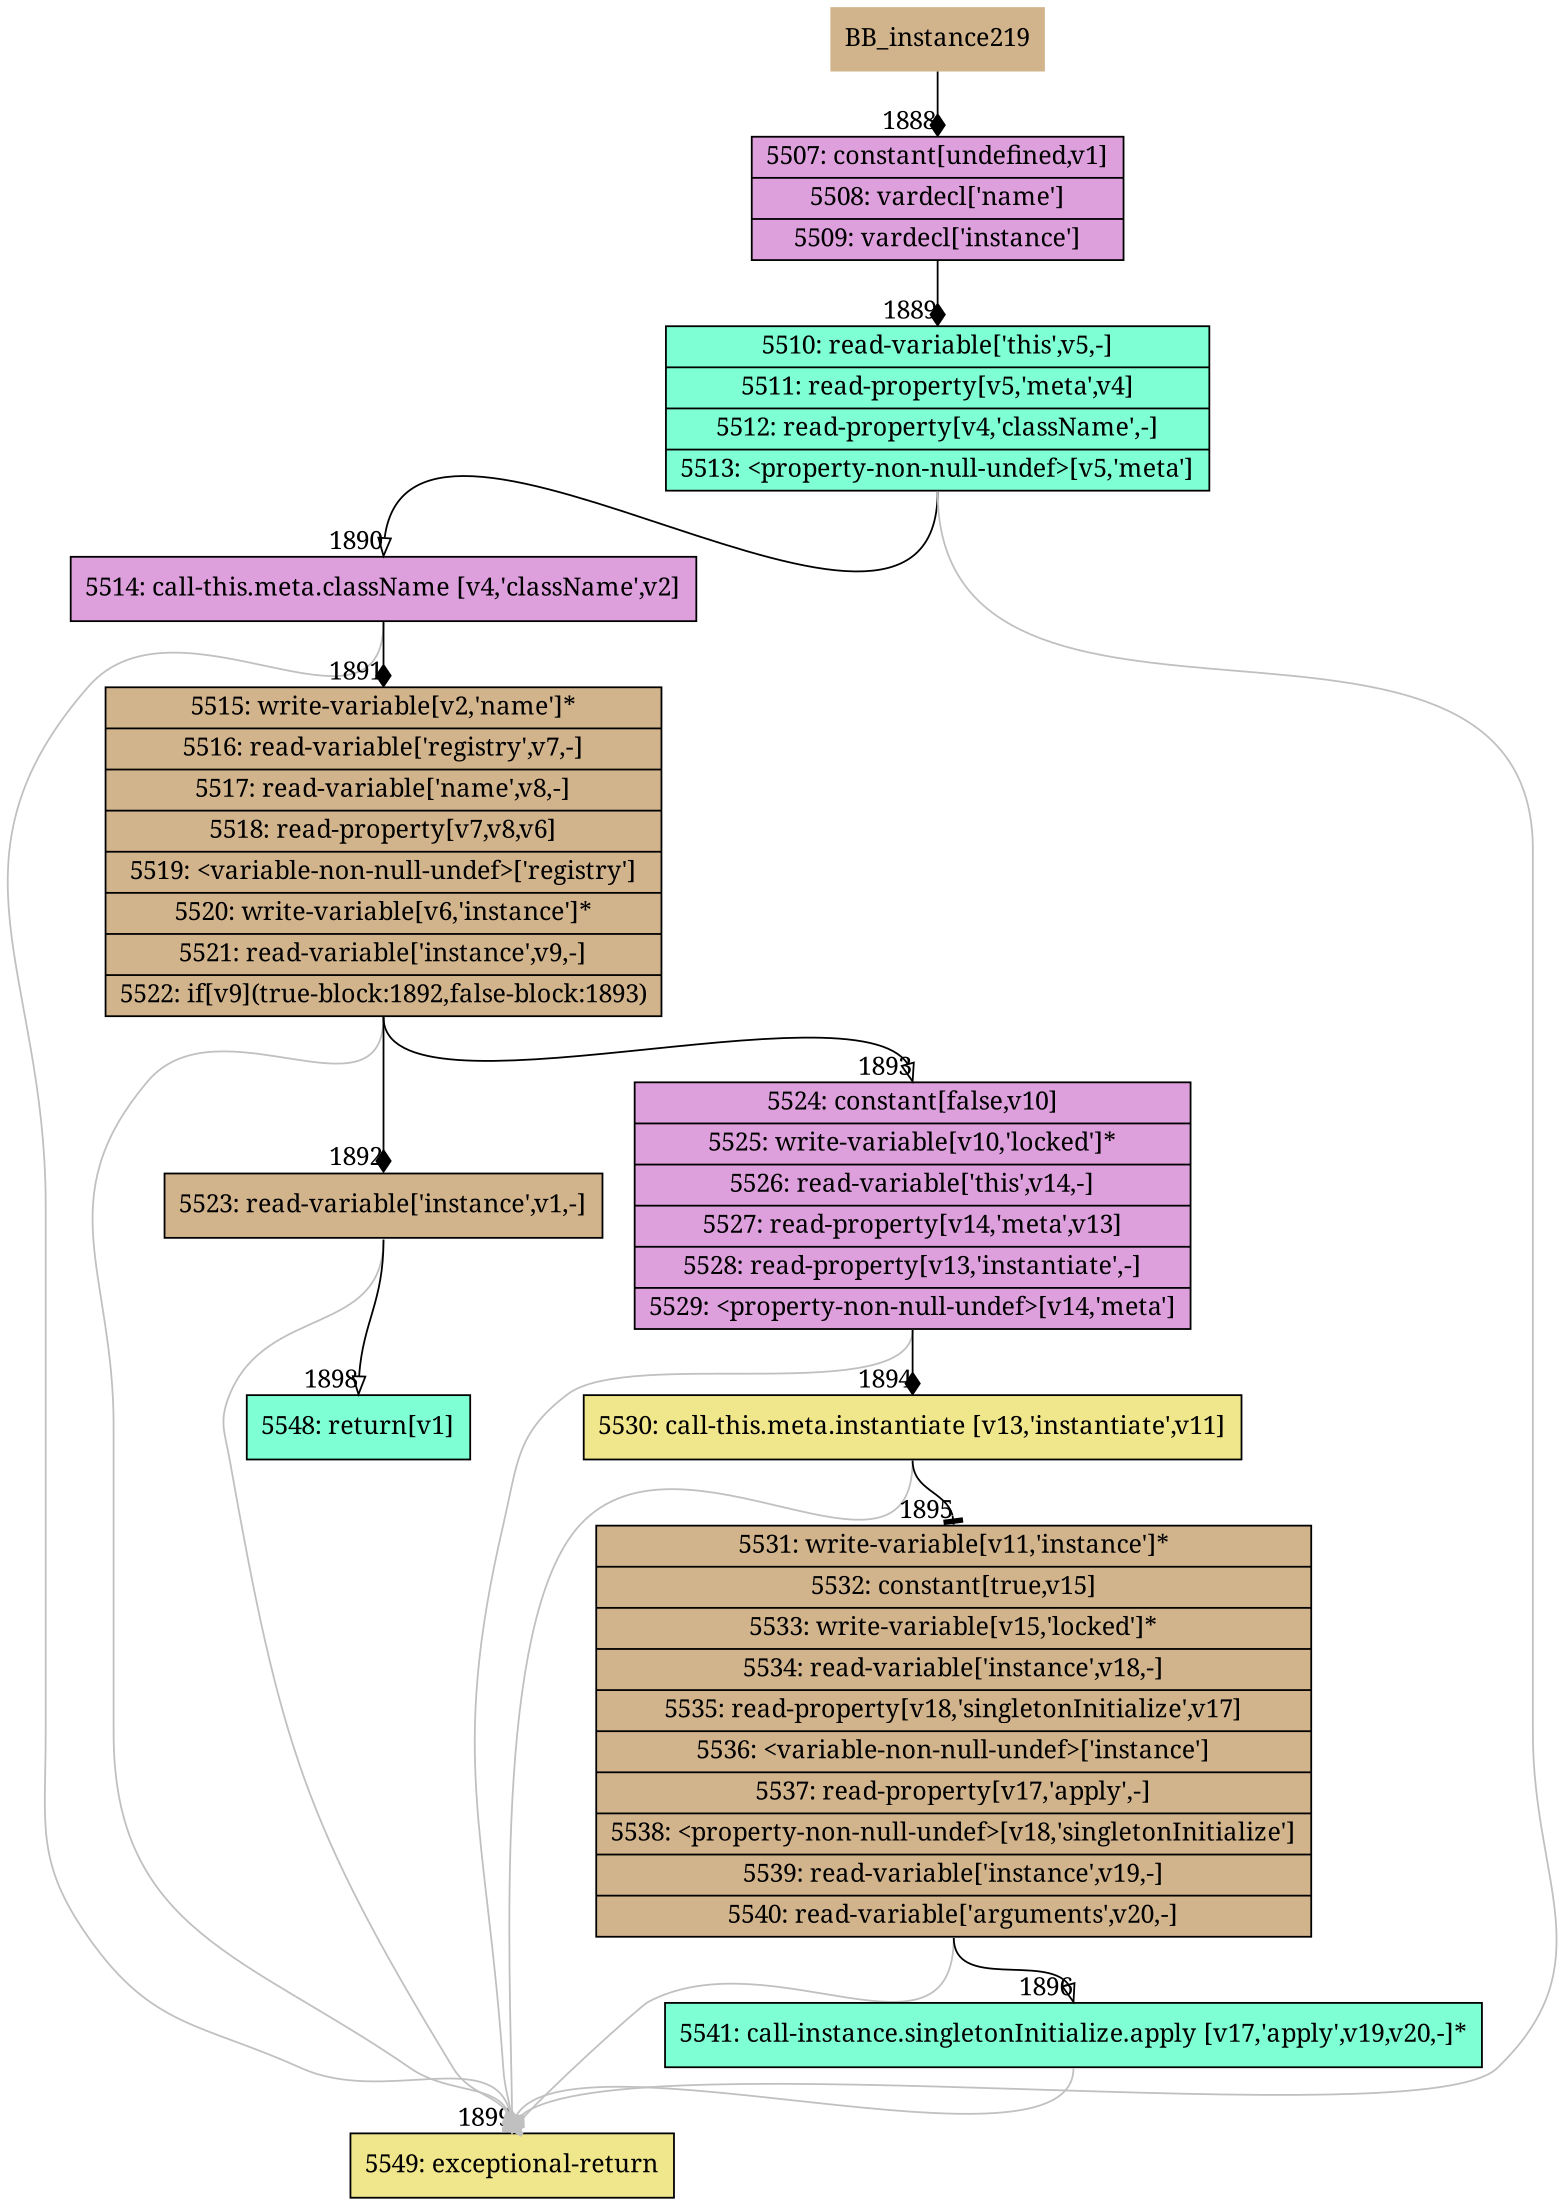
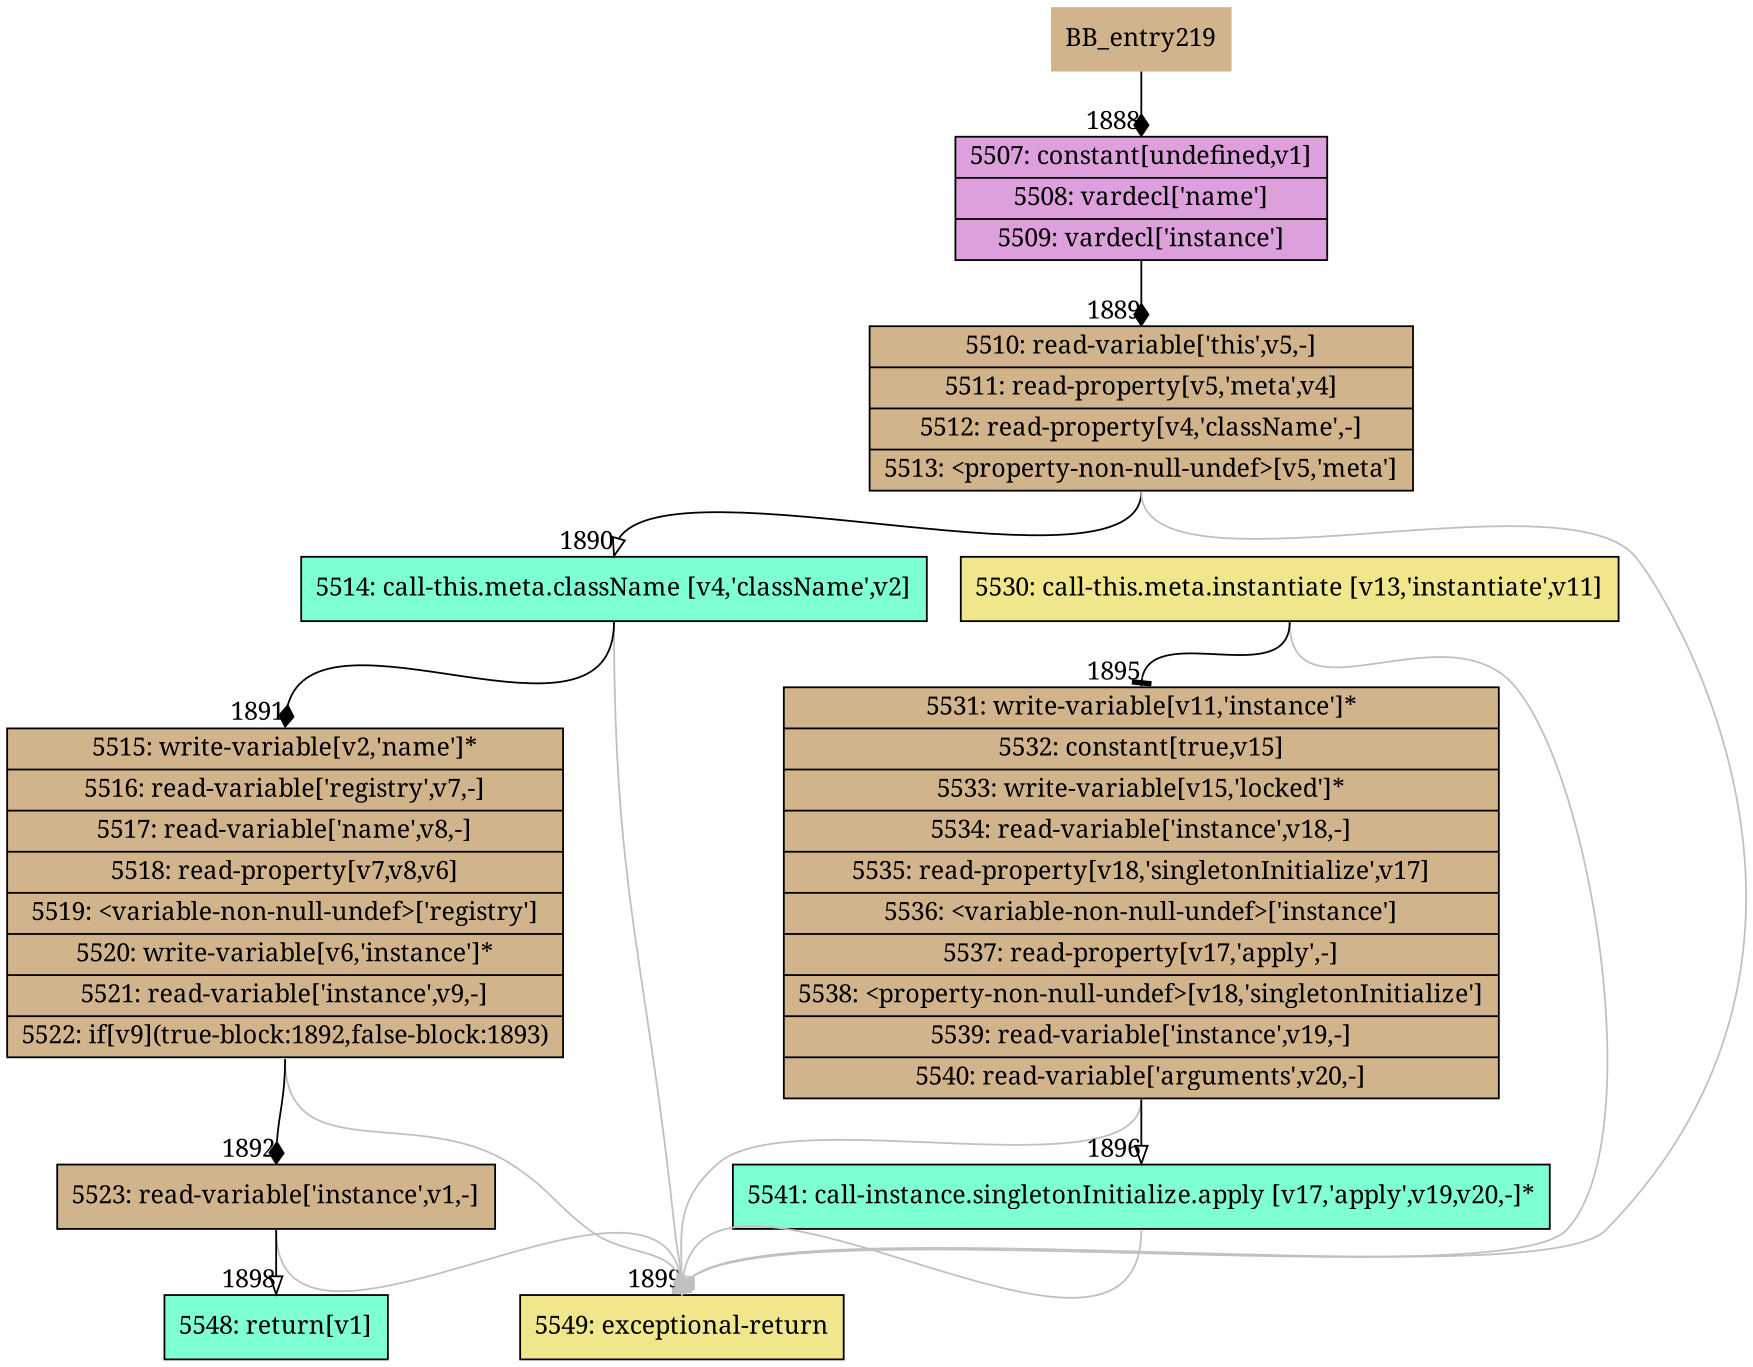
  digraph {
    fontname="Noto Serif"
    rankdir=TD
    node [fillcolor=tan fontname="Noto Serif" shape=record style=filled]
    edge [arrowhead=diamond fontname="Noto Serif" headport=n tailport=s]
-   BB_entry219 [shape=none label=BB_instance219]
+   BB_entry219 [shape=none]
    n2 [fillcolor=plum label="{5507: constant[undefined,v1]|5508: vardecl['name']|5509: vardecl['instance']}"]
-   n3 [fillcolor=aquamarine label="{5510: read-variable['this',v5,-]|5511: read-property[v5,'meta',v4]|5512: read-property[v4,'className',-]|5513: \<property-non-null-undef\>[v5,'meta']}"]
-   n4 [fillcolor=plum label="{5514: call-this.meta.className [v4,'className',v2]}"]
+   n3 [label="{5510: read-variable['this',v5,-]|5511: read-property[v5,'meta',v4]|5512: read-property[v4,'className',-]|5513: \<property-non-null-undef\>[v5,'meta']}"]
+   n4 [fillcolor=aquamarine label="{5514: call-this.meta.className [v4,'className',v2]}"]
    n5 [fillcolor=khaki label="{5549: exceptional-return}"]
    n6 [label="{5515: write-variable[v2,'name']*|5516: read-variable['registry',v7,-]|5517: read-variable['name',v8,-]|5518: read-property[v7,v8,v6]|5519: \<variable-non-null-undef\>['registry']|5520: write-variable[v6,'instance']*|5521: read-variable['instance',v9,-]|5522: if[v9](true-block:1892,false-block:1893)}"]
    n7 [label="{5523: read-variable['instance',v1,-]}"]
-   n8 [fillcolor=plum label="{5524: constant[false,v10]|5525: write-variable[v10,'locked']*|5526: read-variable['this',v14,-]|5527: read-property[v14,'meta',v13]|5528: read-property[v13,'instantiate',-]|5529: \<property-non-null-undef\>[v14,'meta']}"]
    n9 [fillcolor=aquamarine label="{5548: return[v1]}"]
    n10 [fillcolor=khaki label="{5530: call-this.meta.instantiate [v13,'instantiate',v11]}"]
    n11 [label="{5531: write-variable[v11,'instance']*|5532: constant[true,v15]|5533: write-variable[v15,'locked']*|5534: read-variable['instance',v18,-]|5535: read-property[v18,'singletonInitialize',v17]|5536: \<variable-non-null-undef\>['instance']|5537: read-property[v17,'apply',-]|5538: \<property-non-null-undef\>[v18,'singletonInitialize']|5539: read-variable['instance',v19,-]|5540: read-variable['arguments',v20,-]}"]
    n12 [fillcolor=aquamarine label="{5541: call-instance.singletonInitialize.apply [v17,'apply',v19,v20,-]*}"]
    BB_entry219 -> n2 [headlabel="    1888"]
    n2 -> n3 [headlabel="      1889"]
    n3 -> n4 [arrowhead=onormal headlabel="      1890"]
    n3 -> n5 [color=gray headlabel="      1899"]
    n4 -> n5 [color=gray]
    n4 -> n6 [headlabel="      1891"]
    n6 -> n5 [arrowhead=tee color=gray]
    n6 -> n7 [headlabel="      1892"]
-   n6 -> n8 [arrowhead=onormal headlabel="      1893"]
    n7 -> n5 [color=gray]
    n7 -> n9 [arrowhead=onormal headlabel="      1898"]
-   n8 -> n5 [arrowhead=tee color=gray]
-   n8 -> n10 [headlabel="      1894"]
    n10 -> n5 [color=gray]
    n10 -> n11 [arrowhead=tee headlabel="      1895"]
    n11 -> n5 [arrowhead=tee color=gray]
    n11 -> n12 [arrowhead=onormal headlabel="      1896"]
    n12 -> n5 [arrowhead=onormal color=gray]
  }
